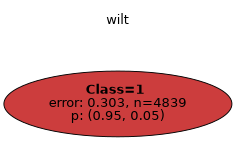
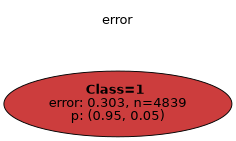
  digraph {
    nodesep=1
    ranksep=0.5
    splines=false
    node [color=black fontname=helvetica style=filled]
-   n1 [fillcolor=white label=wilt shape=plaintext]
+   n1 [fillcolor=white label=error shape=plaintext]
    n2 [fillcolor="0.000 0.7 0.800" label=<<b> Class=1 </b> <br/> error: 0.303, n=4839 <br/> p: (0.95, 0.05) > shape=oval]
    n1 -> n2 [fontname=helvetica headport=n style=invis tailport=s]
  }
